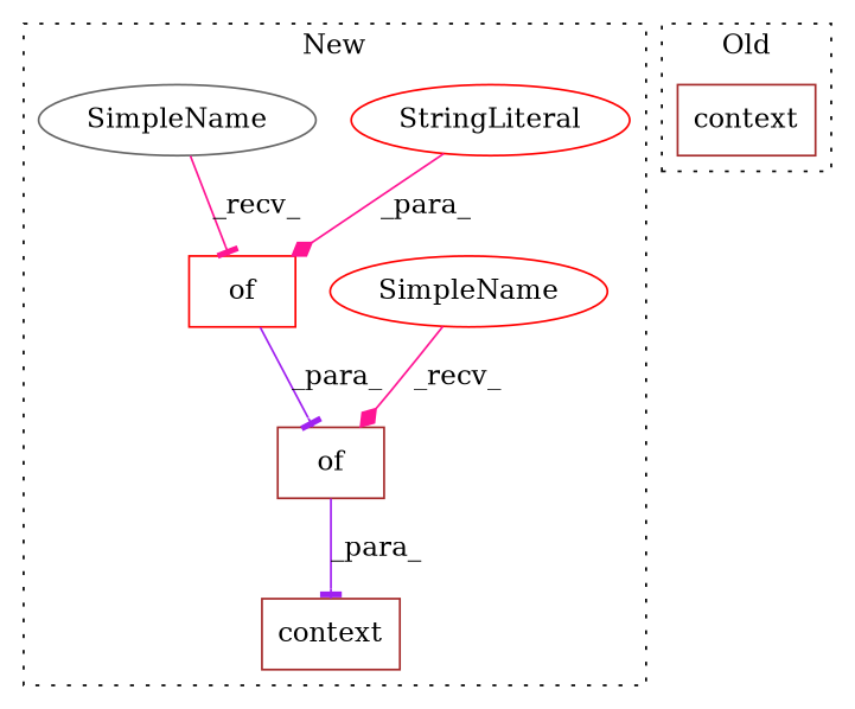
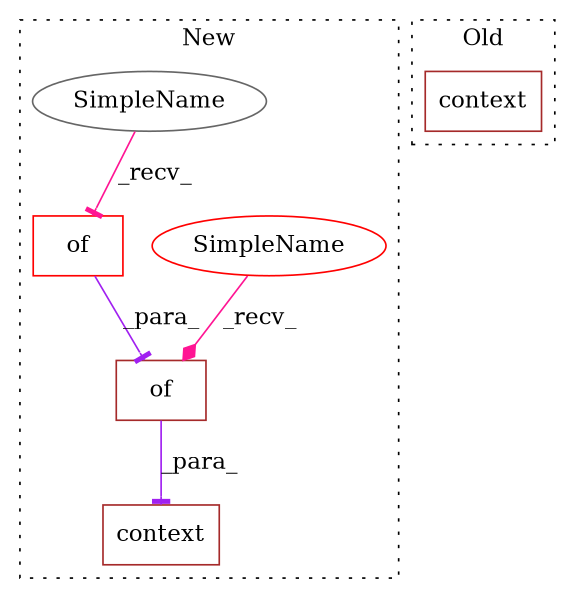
  digraph {
    node [a=32 l="3,1" shape=box color=red]
    edge [color=deeppink arrowhead=tee]
    n1 [label=of s="540,586"]
    n2 [label=of s="524,587" color=brown]
-   n3 [a=45 l=15 label=StringLiteral s=543 shape=ellipse]
    n4 [l="8,1" label=context s="512,588" color=brown]
    n5 [a=42 l=3 label=SimpleName s=520 shape=ellipse]
    n6 [a=42 l=3 label=SimpleName s=536 shape=ellipse color=gray40]
    n7 [l=9 label=context s=512 color=brown]
    subgraph cluster_1 {
      label=New
      style=dotted
      n1
      n2
-     n3
      n4
      n5
      n6
    }
    subgraph cluster_2 {
      label=Old
      style=dotted
      n7
    }
    n1 -> n2 [label=_para_ color=purple]
    n2 -> n4 [label=_para_ color=purple]
-   n3 -> n1 [label=_para_ arrowhead=diamond]
    n5 -> n2 [label=_recv_ arrowhead=diamond]
    n6 -> n1 [label=_recv_]
  }
